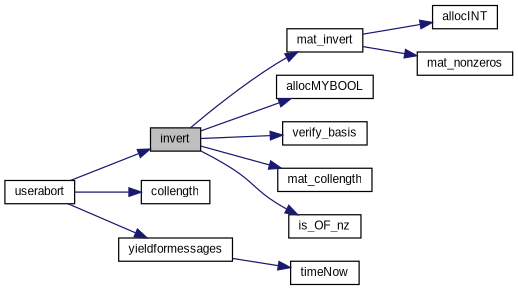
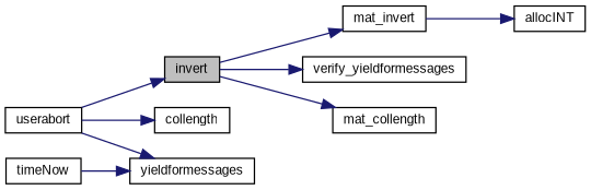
  digraph {
    fontname="Liberation Sans"
    rankdir=LR
    node [color=black fillcolor=white fontname="Liberation Sans" fontsize=10 shape=record style=filled]
    edge [color=midnightblue fontname="Liberation Sans" fontsize=10 labelfontname=Helvetica labelfontsize=10 style=solid]
    n1 [fillcolor=grey75 fontcolor=black height=0.2 label=invert width=0.4]
    n2 [height=0.2 label=mat_invert width=0.4]
-   n3 [height=0.2 label=allocMYBOOL width=0.4]
-   n4 [height=0.2 label=verify_basis width=0.4]
+   n4 [height=0.2 label=verify_yieldformessages width=0.4]
    n5 [height=0.2 label=mat_collength width=0.4]
-   n6 [height=0.2 label=is_OF_nz width=0.4]
    n7 [height=0.2 label=allocINT width=0.4]
-   n8 [height=0.2 label=mat_nonzeros width=0.4]
    n9 [height=0.2 label=userabort width=0.4]
    n10 [height=0.2 label=collength width=0.4]
    n11 [height=0.2 label=yieldformessages width=0.4]
    n12 [height=0.2 label=timeNow width=0.4]
    n1 -> n2
-   n1 -> n3
    n1 -> n4
    n1 -> n5
-   n1 -> n6
    n2 -> n7
-   n2 -> n8
    n9 -> n1
    n9 -> n10
    n9 -> n11
-   n11 -> n12
+   n12 -> n11
  }
